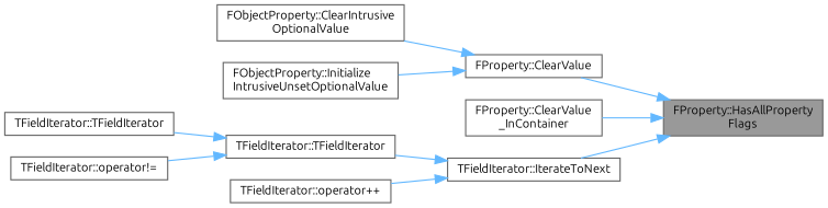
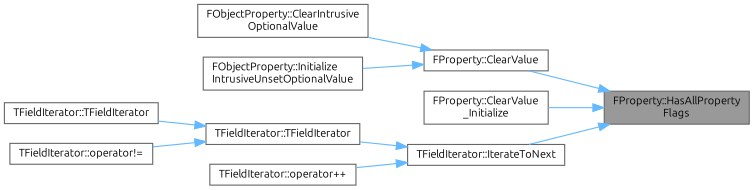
  digraph {
    fontname=Ubuntu
    rankdir=RL
    node [color=grey40 fillcolor=white fontname=Ubuntu fontsize=10 shape=box style=filled]
    edge [color=steelblue1 dir=back fontname=Ubuntu fontsize=10 labelfontname=Helvetica labelfontsize=10 style=solid]
    n1 [color=gray40 fillcolor=grey60 fontcolor=black height=0.2 label="FProperty::HasAllProperty\lFlags" width=0.4]
    n2 [height=0.2 label="FProperty::ClearValue" width=0.4]
-   n3 [height=0.2 label="FProperty::ClearValue\l_InContainer" width=0.4]
+   n3 [height=0.2 label="FProperty::ClearValue\l_Initialize" width=0.4]
    n4 [height=0.2 label="TFieldIterator::IterateToNext" width=0.4]
    n5 [height=0.2 label="FObjectProperty::ClearIntrusive\lOptionalValue" width=0.4]
    n6 [height=0.2 label="FObjectProperty::Initialize\lIntrusiveUnsetOptionalValue" width=0.4]
    n7 [height=0.2 label="TFieldIterator::TFieldIterator" width=0.4]
    n8 [height=0.2 label="TFieldIterator::operator++" width=0.4]
    n9 [height=0.2 label="TFieldIterator::TFieldIterator" width=0.4]
    n10 [height=0.2 label="TFieldIterator::operator!=" width=0.4]
    n1 -> n2
    n1 -> n3
    n1 -> n4
    n2 -> n5
    n2 -> n6
    n4 -> n7
    n4 -> n8
    n7 -> n9
    n7 -> n10
  }
